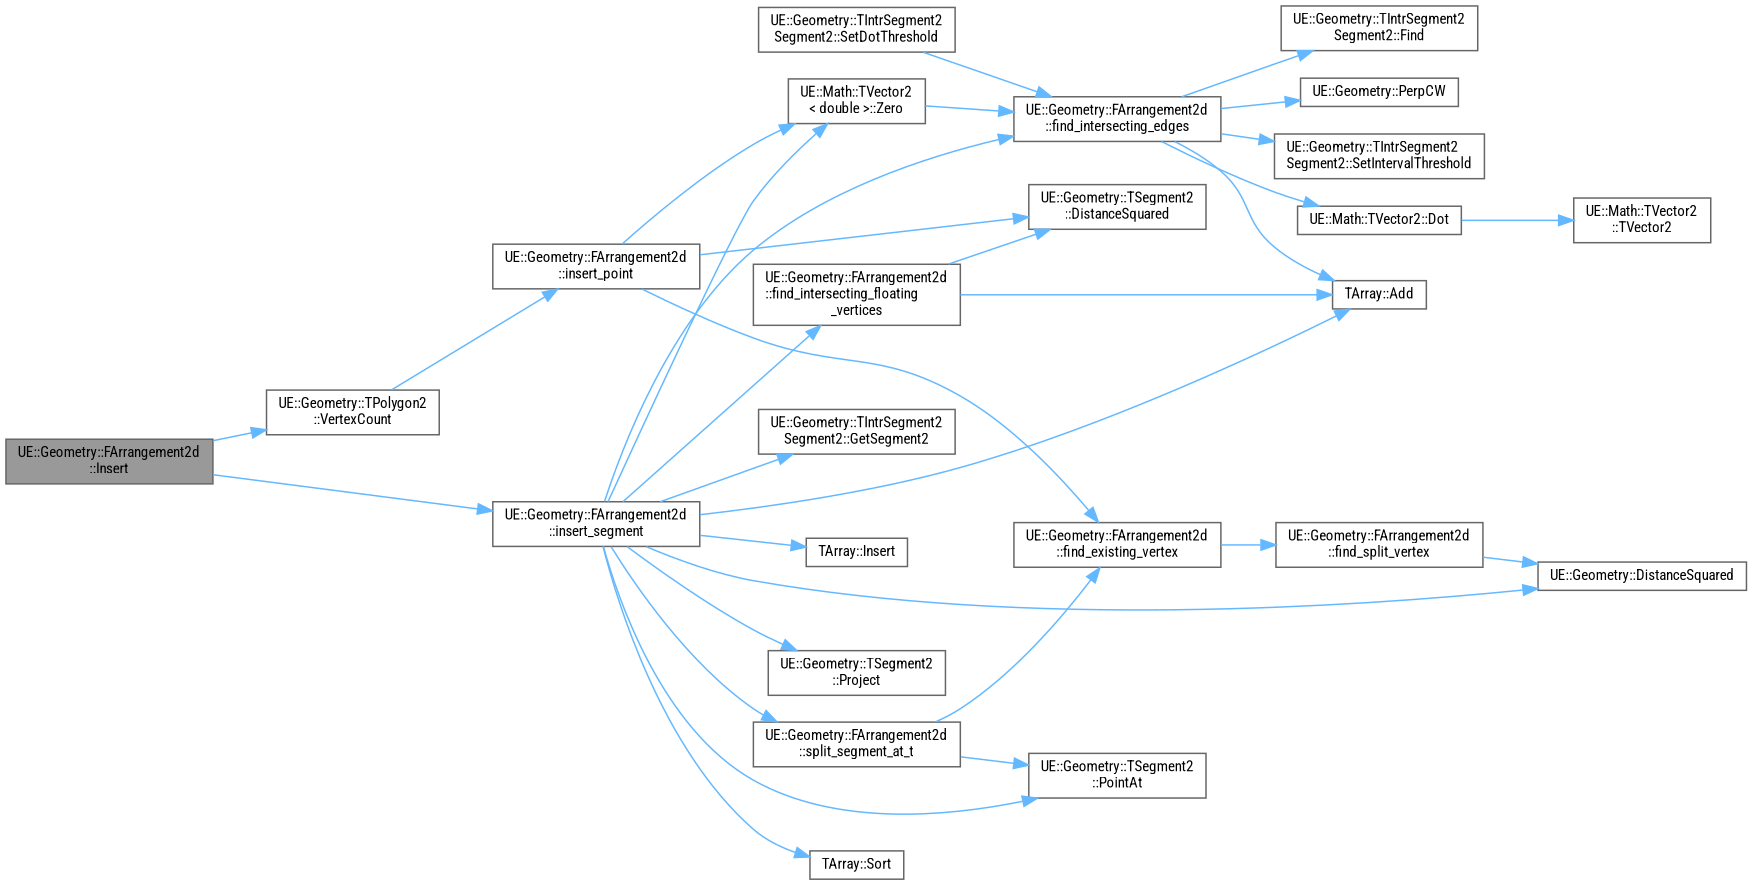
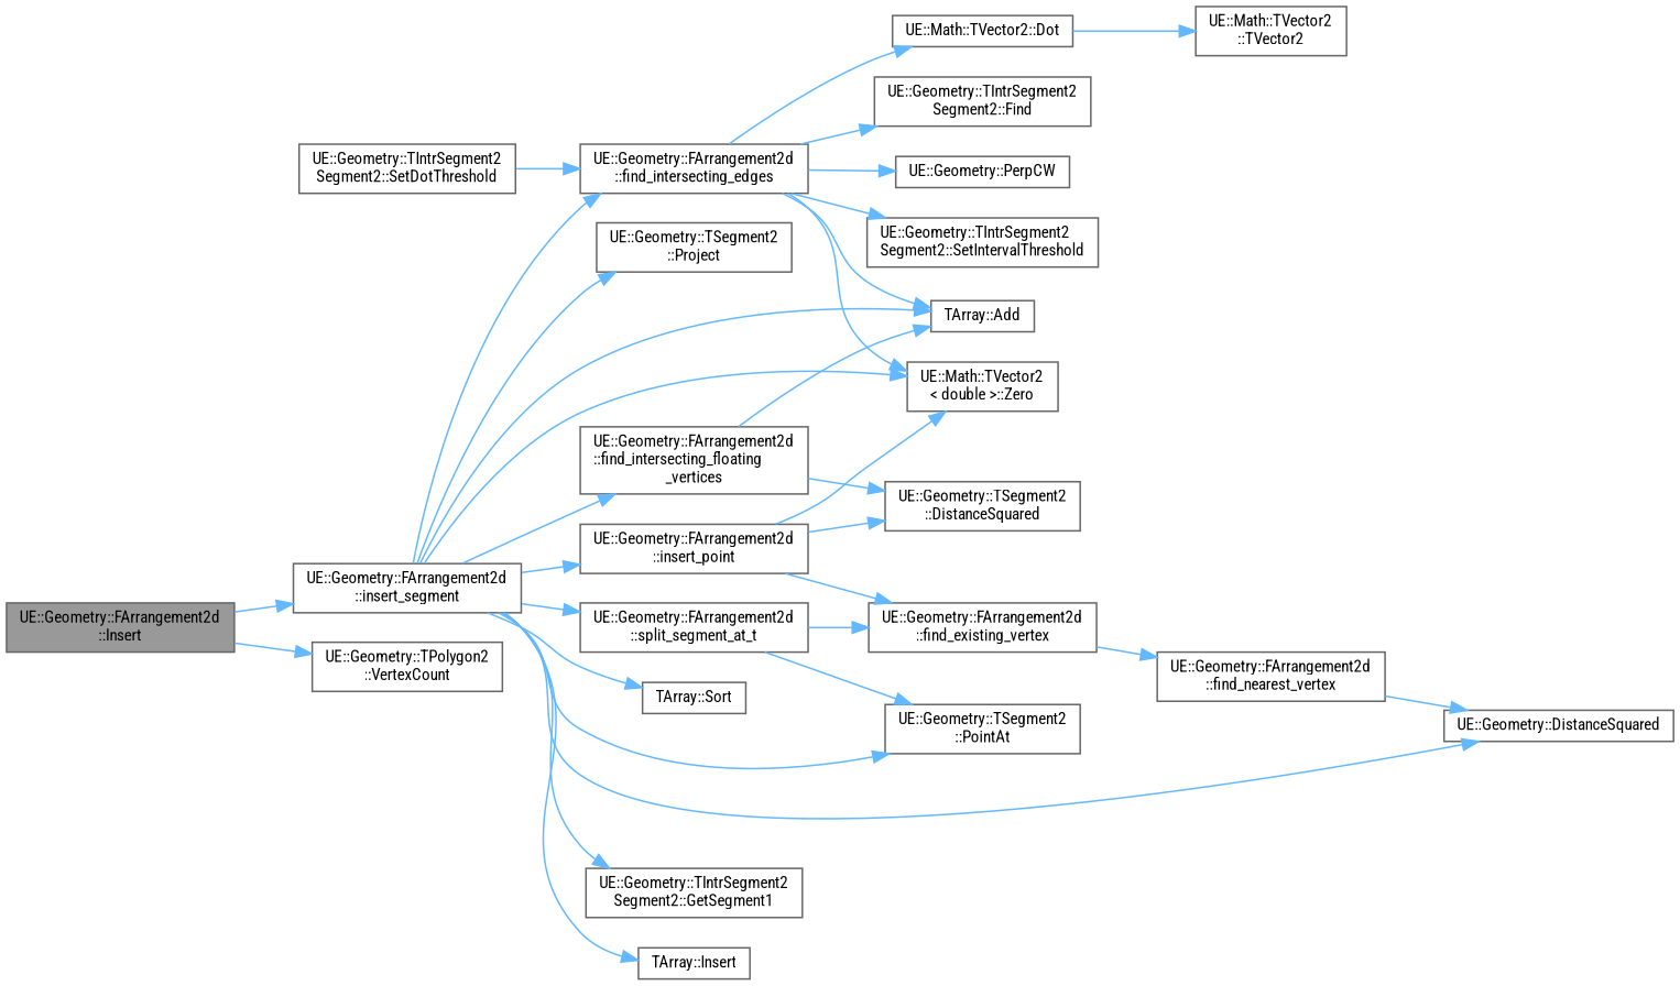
  digraph {
    fontname="Roboto Condensed"
    rankdir=LR
    node [color=grey40 fillcolor=white fontname="Roboto Condensed" fontsize=10 shape=box style=filled]
    edge [color=steelblue1 fontname="Roboto Condensed" fontsize=10 labelfontname=Helvetica labelfontsize=10 style=solid]
    n1 [color=gray40 fillcolor=grey60 fontcolor=black height=0.2 label="UE::Geometry::FArrangement2d\l::Insert" width=0.4]
    n2 [height=0.2 label="UE::Geometry::FArrangement2d\l::insert_segment" width=0.4]
    n3 [height=0.2 label="UE::Geometry::TPolygon2\l::VertexCount" width=0.4]
    n4 [height=0.2 label="TArray::Add" width=0.4]
    n5 [height=0.2 label="UE::Geometry::DistanceSquared" width=0.4]
    n6 [height=0.2 label="UE::Geometry::FArrangement2d\l::find_intersecting_edges" width=0.4]
    n7 [height=0.2 label="UE::Geometry::FArrangement2d\l::find_intersecting_floating\l_vertices" width=0.4]
-   n8 [height=0.2 label="UE::Geometry::TIntrSegment2\lSegment2::GetSegment2" width=0.4]
+   n8 [height=0.2 label="UE::Geometry::TIntrSegment2\lSegment2::GetSegment1" width=0.4]
    n9 [height=0.2 label="UE::Geometry::FArrangement2d\l::insert_point" width=0.4]
    n10 [height=0.2 label="TArray::Insert" width=0.4]
    n11 [height=0.2 label="UE::Geometry::TSegment2\l::PointAt" width=0.4]
    n12 [height=0.2 label="UE::Geometry::TSegment2\l::Project" width=0.4]
    n13 [height=0.2 label="TArray::Sort" width=0.4]
    n14 [height=0.2 label="UE::Geometry::FArrangement2d\l::split_segment_at_t" width=0.4]
    n15 [height=0.2 label="UE::Math::TVector2\l\< double \>::Zero" width=0.4]
    n16 [height=0.2 label="UE::Geometry::FArrangement2d\l::find_existing_vertex" width=0.4]
-   n17 [height=0.2 label="UE::Geometry::FArrangement2d\l::find_split_vertex" width=0.4]
+   n17 [height=0.2 label="UE::Geometry::FArrangement2d\l::find_nearest_vertex" width=0.4]
    n18 [height=0.2 label="UE::Math::TVector2::Dot" width=0.4]
    n19 [height=0.2 label="UE::Geometry::TIntrSegment2\lSegment2::Find" width=0.4]
    n20 [height=0.2 label="UE::Geometry::PerpCW" width=0.4]
    n21 [height=0.2 label="UE::Geometry::TIntrSegment2\lSegment2::SetIntervalThreshold" width=0.4]
    n22 [height=0.2 label="UE::Geometry::TSegment2\l::DistanceSquared" width=0.4]
    n23 [height=0.2 label="UE::Math::TVector2\l::TVector2" width=0.4]
    n24 [height=0.2 label="UE::Geometry::TIntrSegment2\lSegment2::SetDotThreshold" width=0.4]
    n1 -> n2
    n1 -> n3
    n2 -> n4
    n2 -> n5
    n2 -> n6
    n2 -> n7
    n2 -> n8
-   n3 -> n9
+   n2 -> n9
    n2 -> n10
    n2 -> n11
    n2 -> n12
    n2 -> n13
    n2 -> n14
    n2 -> n15
    n6 -> n4
-   n15 -> n6
+   n6 -> n15
    n6 -> n18
    n6 -> n19
    n6 -> n20
    n6 -> n21
    n7 -> n4
    n7 -> n22
    n9 -> n15
    n9 -> n16
    n9 -> n22
    n14 -> n11
    n14 -> n16
    n16 -> n17
    n17 -> n5
    n18 -> n23
    n24 -> n6
  }
